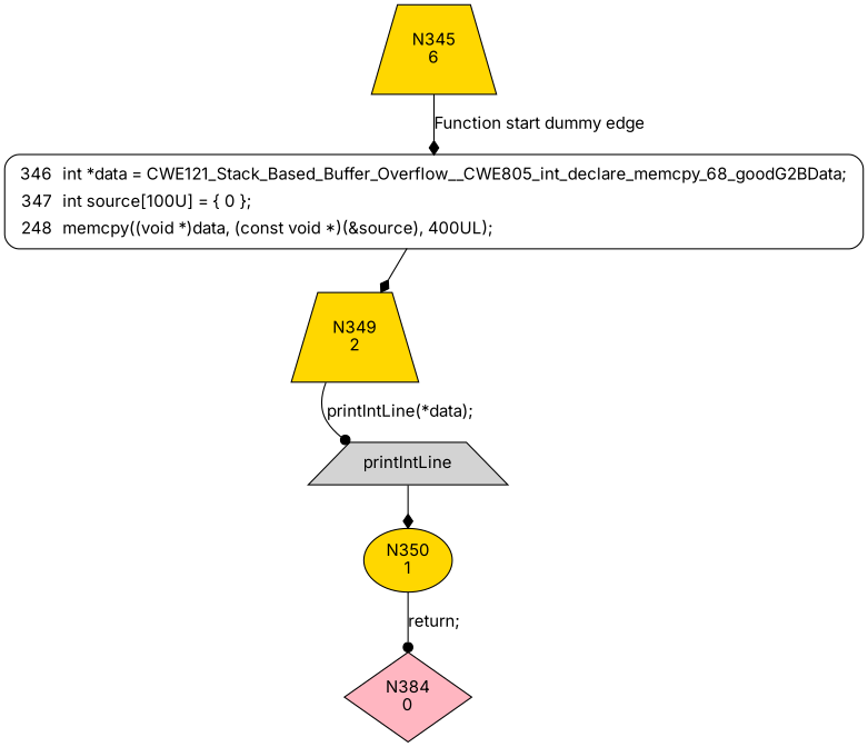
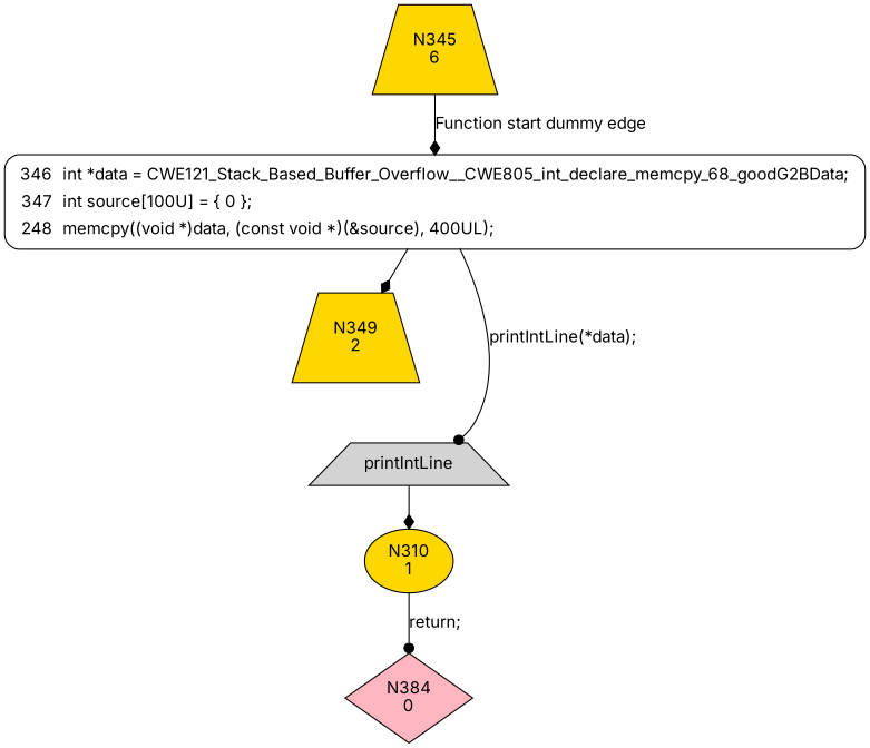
  digraph {
    fontname=Inter
    node [fillcolor=gold fontname=Inter shape=trapezium style=filled]
    edge [arrowhead=diamond fontname=Inter]
    n1 [label="N345\n6"]
    n2 [fillcolor=white label=<<table border="0" cellborder="0" cellpadding="3" bgcolor="white"><tr><td align="right">346</td><td align="left">int *data = CWE121_Stack_Based_Buffer_Overflow__CWE805_int_declare_memcpy_68_goodG2BData;</td></tr><tr><td align="right">347</td><td align="left">int source[100U] = &#123; 0 &#125;;</td></tr><tr><td align="right">248</td><td align="left">memcpy((void *)data, (const void *)(&amp;source), 400UL);</td></tr></table>> penwidth=1 shape=Mrecord style="filled,bold"]
    n3 [label="N349\n2"]
    n4 [fillcolor=lightgrey label=printIntLine]
-   n5 [label="N350\n1" shape=ellipse]
+   n5 [label="N310\n1" shape=ellipse]
    n6 [fillcolor=lightpink label="N384\n0" shape=diamond]
    n1 -> n2 [label="Function start dummy edge"]
    n2 -> n3
-   n3 -> n4 [arrowhead=dot label="printIntLine(*data);"]
+   n2 -> n4 [arrowhead=dot label="printIntLine(*data);"]
    n4 -> n5
    n5 -> n6 [arrowhead=dot label="return;"]
  }
